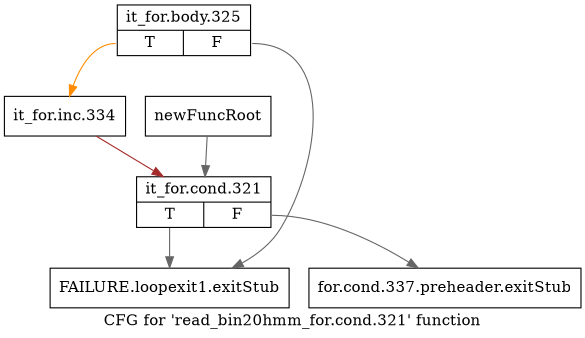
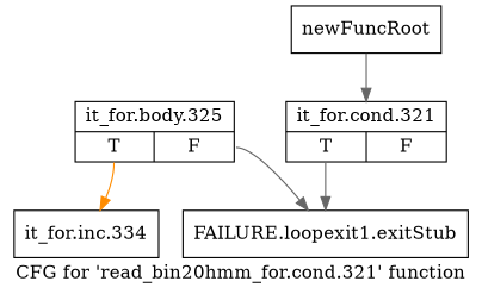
  digraph {
    label="CFG for 'read_bin20hmm_for.cond.321' function"
    node [shape=record]
    edge [color=gray40]
    n1 [label="{newFuncRoot}"]
    n2 [label="{it_for.cond.321|{<s0>T|<s1>F}}"]
-   n3 [label="{for.cond.337.preheader.exitStub}"]
    n4 [label="{FAILURE.loopexit1.exitStub}"]
    n5 [label="{it_for.body.325|{<s0>T|<s1>F}}"]
    n6 [label="{it_for.inc.334}"]
    n1 -> n2
-   n2 -> n3 [tailport=s1]
    n2 -> n4 [tailport=s0]
    n5 -> n4 [tailport=s1]
    n5 -> n6 [color=darkorange tailport=s0]
-   n6 -> n2 [color=brown]
  }
